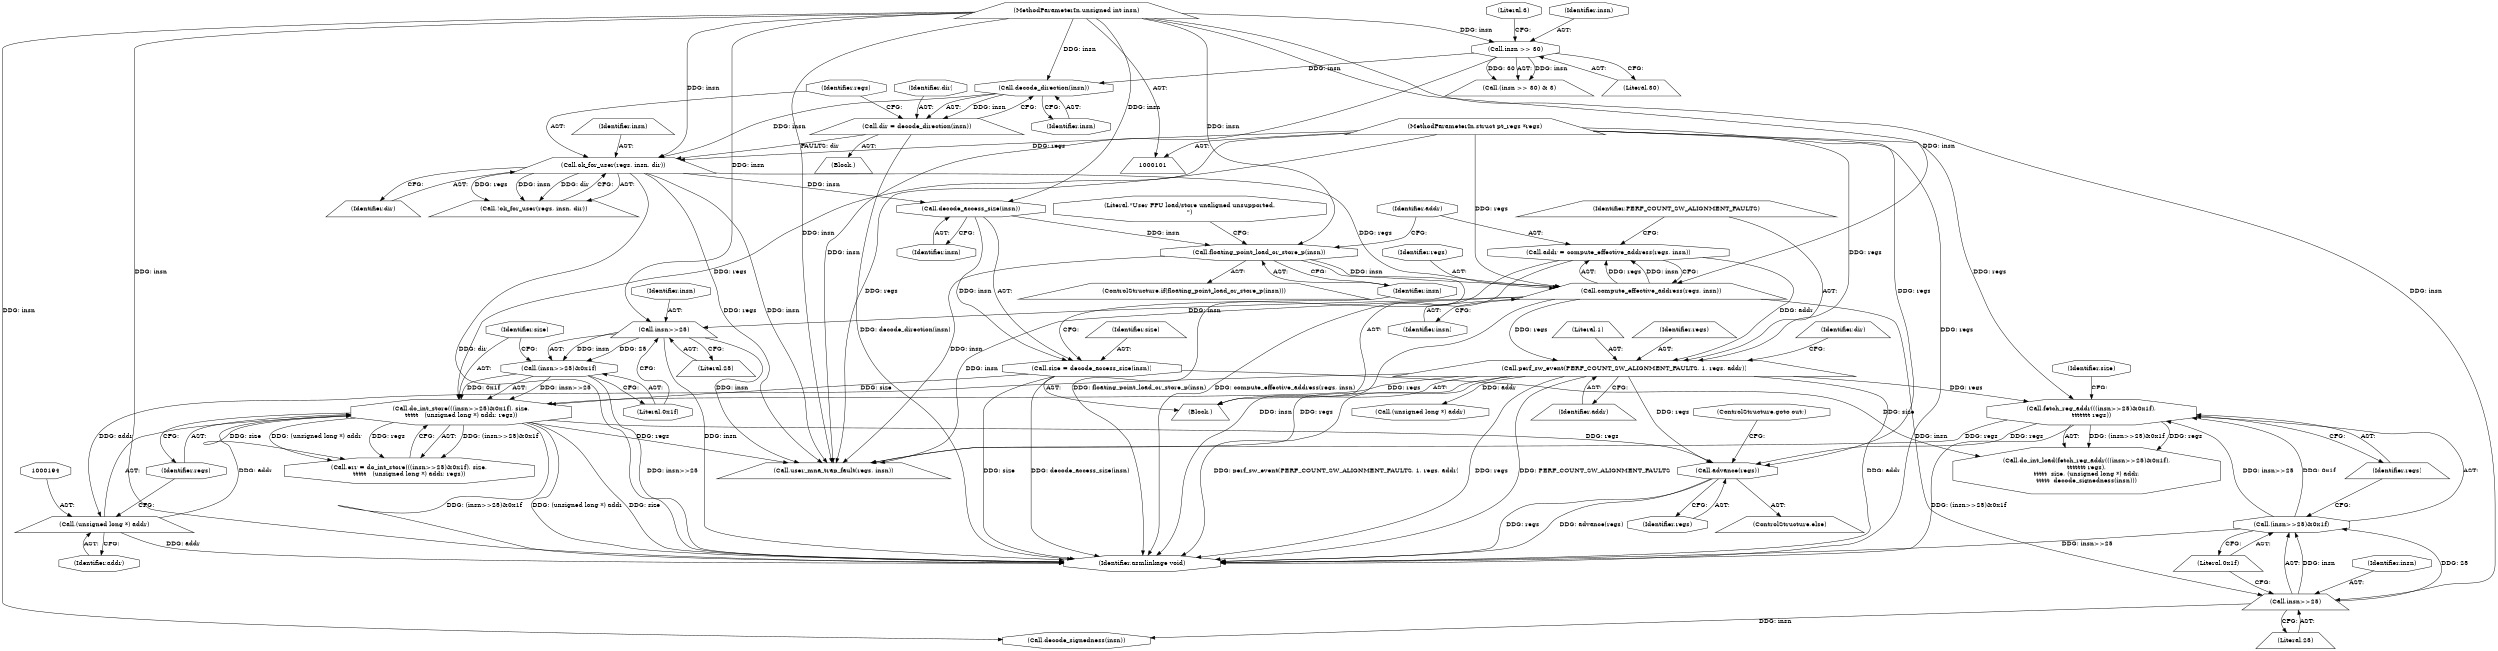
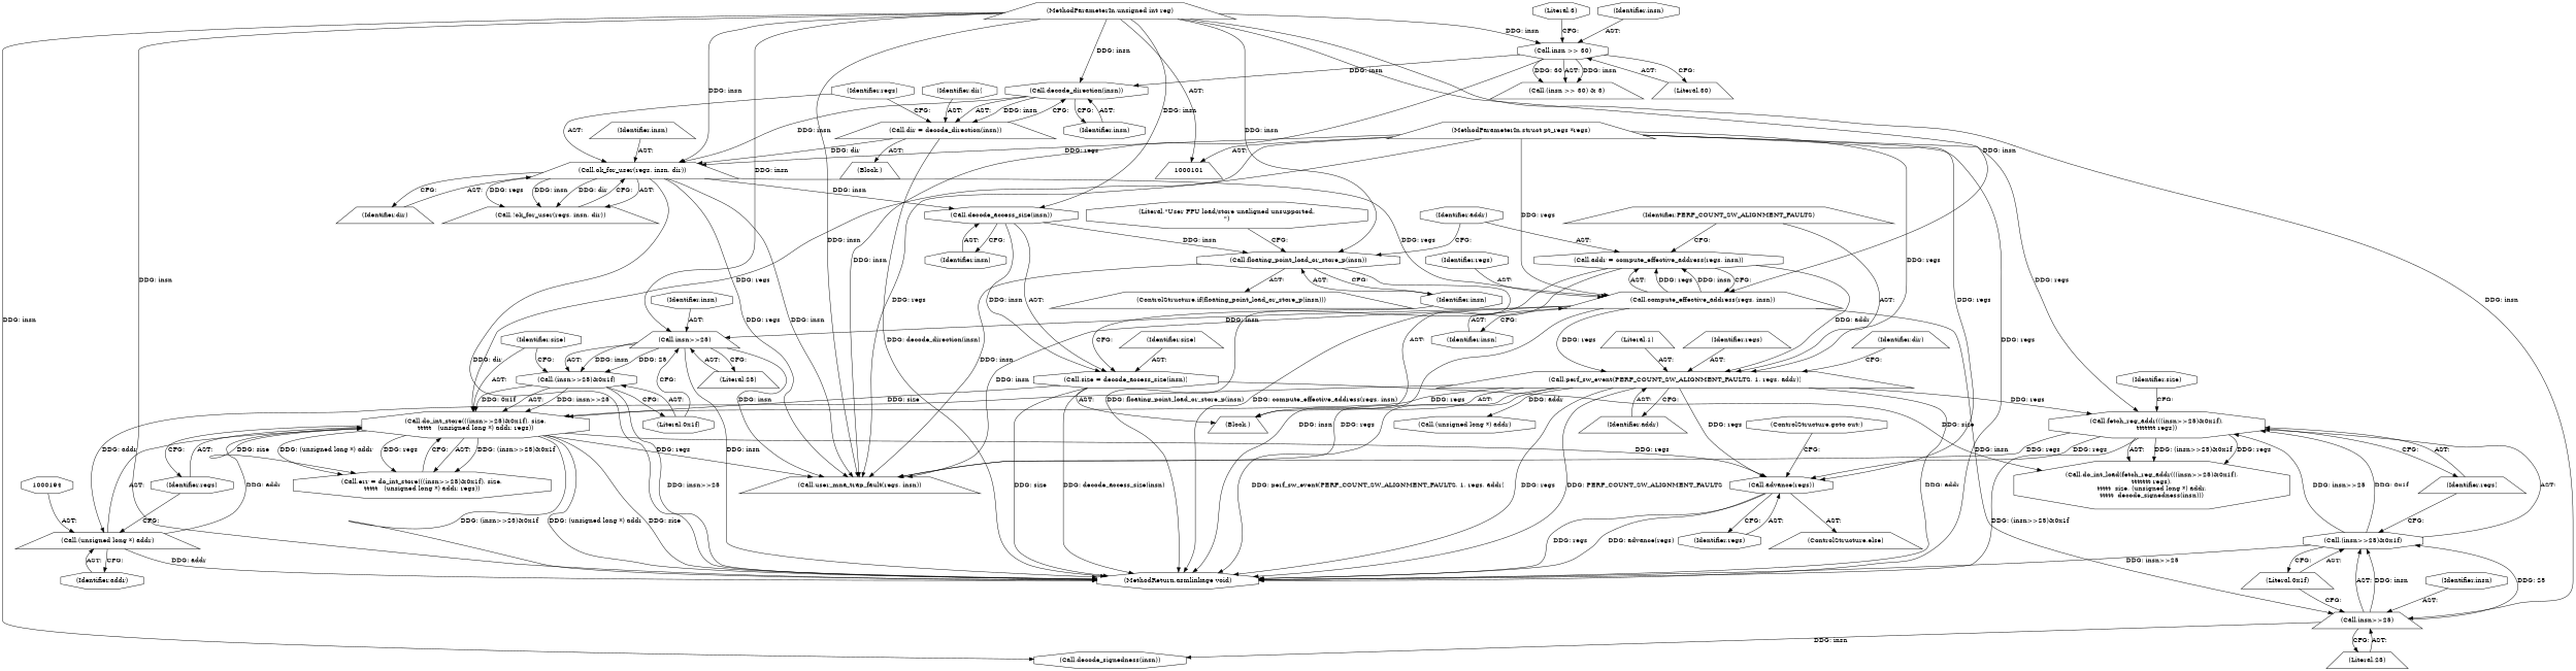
  digraph {
    node [shape=octagon]
    n1 [label="(Call,advance(regs))"]
    n2 [label="(ControlStructure,else)" shape=trapezium]
-   n3 [label="(Identifier,asmlinkage void)"]
+   n3 [label="(MethodReturn,asmlinkage void)"]
    n4 [label="(Identifier,regs)"]
    n5 [label="(Call,perf_sw_event(PERF_COUNT_SW_ALIGNMENT_FAULTS, 1, regs, addr))" shape=trapezium]
    n6 [label="(Call,do_int_store(((insn>>25)&0x1f), size,\n\t\t\t\t\t   (unsigned long *) addr, regs))"]
    n7 [label="(Call,(unsigned long *) addr)" shape=trapezium]
    n8 [label="(Call,fetch_reg_addr(((insn>>25)&0x1f),\n\t\t\t\t\t\t\t regs))"]
    n9 [label="(Call,user_mna_trap_fault(regs, insn))" shape=trapezium]
    n10 [label="(Identifier,addr)" shape=trapezium]
    n11 [label="(Call,(unsigned long *) addr)"]
    n12 [label="(Block,)" shape=trapezium]
    n13 [label="(Identifier,regs)"]
    n14 [label="(Call,err = do_int_store(((insn>>25)&0x1f), size,\n\t\t\t\t\t   (unsigned long *) addr, regs))"]
    n15 [label="(Identifier,addr)"]
    n16 [label="(Call,do_int_load(fetch_reg_addr(((insn>>25)&0x1f),\n\t\t\t\t\t\t\t regs),\n\t\t\t\t\t  size, (unsigned long *) addr,\n\t\t\t\t\t  decode_signedness(insn)))"]
    n17 [label="(Identifier,regs)" shape=trapezium]
    n18 [label="(Call,compute_effective_address(regs, insn))" shape=trapezium]
    n19 [label="(Call,addr = compute_effective_address(regs, insn))"]
    n20 [label="(Call,insn>>25)" shape=trapezium]
    n21 [label="(Call,insn>>25)" shape=trapezium]
    n22 [label="(Identifier,insn)"]
    n23 [label="(Call,(insn>>25)&0x1f)"]
    n24 [label="(Literal,25)" shape=trapezium]
    n25 [label="(Call,decode_signedness(insn))"]
    n26 [label="(Call,(insn>>25)&0x1f)"]
    n27 [label="(Literal,25)" shape=trapezium]
    n28 [label="(Call,ok_for_user(regs, insn, dir))" shape=trapezium]
    n29 [label="(Call,decode_access_size(insn))"]
    n30 [label="(Identifier,dir)" shape=trapezium]
    n31 [label="(Call,!ok_for_user(regs, insn, dir))" shape=trapezium]
    n32 [label="(Call,floating_point_load_or_store_p(insn))"]
    n33 [label="(Call,size = decode_access_size(insn))"]
    n34 [label="(Identifier,insn)"]
    n35 [label="(MethodParameterIn,struct pt_regs *regs)" shape=trapezium]
    1000101 [shape=trapezium]
    n37 [label="(Call,decode_direction(insn))"]
    n38 [label="(Call,dir = decode_direction(insn))" shape=trapezium]
    n39 [label="(Identifier,insn)"]
    n40 [label="(Block,)" shape=trapezium]
    n41 [label="(Call,insn >> 30)"]
    n42 [label="(Call,(insn >> 30) & 3)" shape=trapezium]
    n43 [label="(Literal,30)" shape=trapezium]
-   n44 [label="(MethodParameterIn,unsigned int insn)" shape=trapezium]
+   n44 [label="(MethodParameterIn,unsigned int reg)" shape=trapezium]
    n45 [label="(ControlStructure,if(floating_point_load_or_store_p(insn)))" shape=trapezium]
    n46 [label="(Identifier,insn)"]
    n47 [label="(Literal,0x1f)"]
    n48 [label="(Literal,0x1f)" shape=trapezium]
    n49 [label="(Identifier,insn)"]
    n50 [label="(Identifier,size)"]
    n51 [label="(Identifier,dir)" shape=trapezium]
    n52 [label="(Identifier,insn)"]
    n53 [label="(Identifier,regs)"]
    n54 [label="(ControlStructure,goto out;)"]
    n55 [label="(Literal,1)" shape=trapezium]
    n56 [label="(Identifier,size)"]
    n57 [label="(Identifier,dir)"]
    n58 [label="(Identifier,regs)"]
    n59 [label="(Identifier,addr)"]
    n60 [label="(Literal,\"User FPU load/store unaligned unsupported.\n\")"]
    n61 [label="(Identifier,regs)" shape=trapezium]
    n62 [label="(Identifier,insn)" shape=trapezium]
    n63 [label="(Identifier,size)" shape=trapezium]
    n64 [label="(Literal,3)"]
    n65 [label="(Identifier,PERF_COUNT_SW_ALIGNMENT_FAULTS)" shape=trapezium]
    n66 [label="(Identifier,insn)"]
    1000194
    n1 -> n2 [label="AST: "]
    n1 -> n3 [label="DDG: advance(regs)"]
    n1 -> n3 [label="DDG: regs"]
    n1 -> n4 [label="CFG: "]
    n4 -> n1 [label="AST: "]
    n5 -> n1 [label="DDG: regs"]
    n5 -> n3 [label="DDG: perf_sw_event(PERF_COUNT_SW_ALIGNMENT_FAULTS, 1, regs, addr)"]
    n5 -> n3 [label="DDG: regs"]
    n5 -> n3 [label="DDG: PERF_COUNT_SW_ALIGNMENT_FAULTS"]
    n5 -> n3 [label="DDG: addr"]
    n5 -> n6 [label="DDG: regs"]
    n5 -> n7 [label="DDG: addr"]
    n5 -> n8 [label="DDG: regs"]
    n5 -> n9 [label="DDG: regs"]
    n5 -> n10 [label="CFG: "]
    n5 -> n11 [label="DDG: addr"]
    n5 -> n12 [label="AST: "]
    n6 -> n1 [label="DDG: regs"]
    n6 -> n3 [label="DDG: (insn>>25)&0x1f"]
    n6 -> n3 [label="DDG: (unsigned long *) addr"]
    n6 -> n3 [label="DDG: size"]
    n6 -> n9 [label="DDG: regs"]
    n6 -> n13 [label="CFG: "]
    n6 -> n14 [label="AST: "]
    n6 -> n14 [label="DDG: (insn>>25)&0x1f"]
    n6 -> n14 [label="DDG: size"]
    n6 -> n14 [label="DDG: (unsigned long *) addr"]
    n6 -> n14 [label="DDG: regs"]
    n7 -> n3 [label="DDG: addr"]
    n7 -> n6 [label="AST: "]
    n7 -> n6 [label="DDG: addr"]
    n7 -> n15 [label="CFG: "]
    n8 -> n1 [label="DDG: regs"]
    n8 -> n3 [label="DDG: (insn>>25)&0x1f"]
    n8 -> n9 [label="DDG: regs"]
    n8 -> n16 [label="AST: "]
    n8 -> n16 [label="DDG: (insn>>25)&0x1f"]
    n8 -> n16 [label="DDG: regs"]
    n8 -> n17 [label="CFG: "]
    n10 -> n5 [label="AST: "]
    n13 -> n6 [label="AST: "]
    n13 -> n7 [label="CFG: "]
    n14 -> n6 [label="CFG: "]
    n15 -> n7 [label="AST: "]
    n17 -> n8 [label="AST: "]
    n17 -> n26 [label="CFG: "]
    n18 -> n3 [label="DDG: insn"]
    n18 -> n5 [label="DDG: regs"]
    n18 -> n9 [label="DDG: insn"]
    n18 -> n19 [label="AST: "]
    n18 -> n19 [label="DDG: regs"]
    n18 -> n19 [label="DDG: insn"]
    n18 -> n20 [label="DDG: insn"]
    n18 -> n21 [label="DDG: insn"]
    n18 -> n22 [label="CFG: "]
    n19 -> n3 [label="DDG: compute_effective_address(regs, insn)"]
    n19 -> n5 [label="DDG: addr"]
    n19 -> n12 [label="AST: "]
    n19 -> n18 [label="CFG: "]
    n20 -> n3 [label="DDG: insn"]
    n20 -> n9 [label="DDG: insn"]
    n20 -> n23 [label="AST: "]
    n20 -> n23 [label="DDG: insn"]
    n20 -> n23 [label="DDG: 25"]
    n20 -> n24 [label="CFG: "]
    n21 -> n25 [label="DDG: insn"]
    n21 -> n26 [label="AST: "]
    n21 -> n26 [label="DDG: insn"]
    n21 -> n26 [label="DDG: 25"]
    n21 -> n27 [label="CFG: "]
    n22 -> n18 [label="AST: "]
    n23 -> n3 [label="DDG: insn>>25"]
    n23 -> n6 [label="AST: "]
    n23 -> n6 [label="DDG: insn>>25"]
    n23 -> n6 [label="DDG: 0x1f"]
    n23 -> n47 [label="CFG: "]
    n24 -> n20 [label="AST: "]
    n26 -> n3 [label="DDG: insn>>25"]
    n26 -> n8 [label="AST: "]
    n26 -> n8 [label="DDG: insn>>25"]
    n26 -> n8 [label="DDG: 0x1f"]
    n26 -> n48 [label="CFG: "]
    n27 -> n21 [label="AST: "]
    n28 -> n3 [label="DDG: dir"]
    n28 -> n9 [label="DDG: regs"]
    n28 -> n9 [label="DDG: insn"]
    n28 -> n18 [label="DDG: regs"]
    n28 -> n29 [label="DDG: insn"]
    n28 -> n30 [label="CFG: "]
    n28 -> n31 [label="AST: "]
    n28 -> n31 [label="DDG: regs"]
    n28 -> n31 [label="DDG: insn"]
    n28 -> n31 [label="DDG: dir"]
    n29 -> n32 [label="DDG: insn"]
    n29 -> n33 [label="AST: "]
    n29 -> n33 [label="DDG: insn"]
    n29 -> n34 [label="CFG: "]
    n30 -> n28 [label="AST: "]
    n31 -> n28 [label="CFG: "]
    n32 -> n3 [label="DDG: floating_point_load_or_store_p(insn)"]
    n32 -> n9 [label="DDG: insn"]
-   n32 -> n18 [label="DDG: insn"]
    n32 -> n45 [label="AST: "]
    n32 -> n46 [label="CFG: "]
    n33 -> n3 [label="DDG: size"]
    n33 -> n3 [label="DDG: decode_access_size(insn)"]
    n33 -> n6 [label="DDG: size"]
    n33 -> n12 [label="AST: "]
    n33 -> n16 [label="DDG: size"]
    n34 -> n29 [label="AST: "]
    n35 -> n1 [label="DDG: regs"]
    n35 -> n3 [label="DDG: regs"]
    n35 -> n5 [label="DDG: regs"]
    n35 -> n6 [label="DDG: regs"]
    n35 -> n8 [label="DDG: regs"]
    n35 -> n9 [label="DDG: regs"]
    n35 -> n18 [label="DDG: regs"]
    n35 -> n28 [label="DDG: regs"]
    n35 -> 1000101 [label="AST: "]
    n37 -> n28 [label="DDG: insn"]
    n37 -> n38 [label="AST: "]
    n37 -> n38 [label="DDG: insn"]
    n37 -> n39 [label="CFG: "]
    n38 -> n3 [label="DDG: decode_direction(insn)"]
-   n38 -> n28 [label="FAULTS: dir"]
+   n38 -> n28 [label="DDG: dir"]
    n38 -> n37 [label="CFG: "]
    n38 -> n40 [label="AST: "]
    n39 -> n37 [label="AST: "]
    n41 -> n9 [label="DDG: insn"]
    n41 -> n37 [label="DDG: insn"]
    n41 -> n42 [label="AST: "]
    n41 -> n42 [label="DDG: insn"]
    n41 -> n42 [label="DDG: 30"]
    n41 -> n43 [label="CFG: "]
    n43 -> n41 [label="AST: "]
    n44 -> n3 [label="DDG: insn"]
    n44 -> n9 [label="DDG: insn"]
    n44 -> n18 [label="DDG: insn"]
    n44 -> n20 [label="DDG: insn"]
    n44 -> n21 [label="DDG: insn"]
    n44 -> n25 [label="DDG: insn"]
    n44 -> n28 [label="DDG: insn"]
    n44 -> n29 [label="DDG: insn"]
    n44 -> n32 [label="DDG: insn"]
    n44 -> 1000101 [label="AST: "]
    n44 -> n37 [label="DDG: insn"]
    n44 -> n41 [label="DDG: insn"]
    n46 -> n32 [label="AST: "]
    n46 -> n33 [label="CFG: "]
    n47 -> n20 [label="CFG: "]
    n47 -> n23 [label="AST: "]
    n48 -> n21 [label="CFG: "]
    n48 -> n26 [label="AST: "]
    n49 -> n20 [label="AST: "]
    n50 -> n8 [label="CFG: "]
    n51 -> n5 [label="CFG: "]
    n52 -> n41 [label="AST: "]
    n53 -> n18 [label="AST: "]
    n54 -> n1 [label="CFG: "]
    n55 -> n5 [label="AST: "]
    n56 -> n6 [label="AST: "]
    n56 -> n23 [label="CFG: "]
    n57 -> n38 [label="AST: "]
    n58 -> n28 [label="AST: "]
    n58 -> n38 [label="CFG: "]
    n59 -> n19 [label="AST: "]
    n59 -> n32 [label="CFG: "]
    n60 -> n32 [label="CFG: "]
    n61 -> n5 [label="AST: "]
    n62 -> n28 [label="AST: "]
    n63 -> n33 [label="AST: "]
    n64 -> n41 [label="CFG: "]
    n65 -> n5 [label="AST: "]
    n65 -> n19 [label="CFG: "]
    n66 -> n21 [label="AST: "]
    1000194 -> n7 [label="AST: "]
  }
